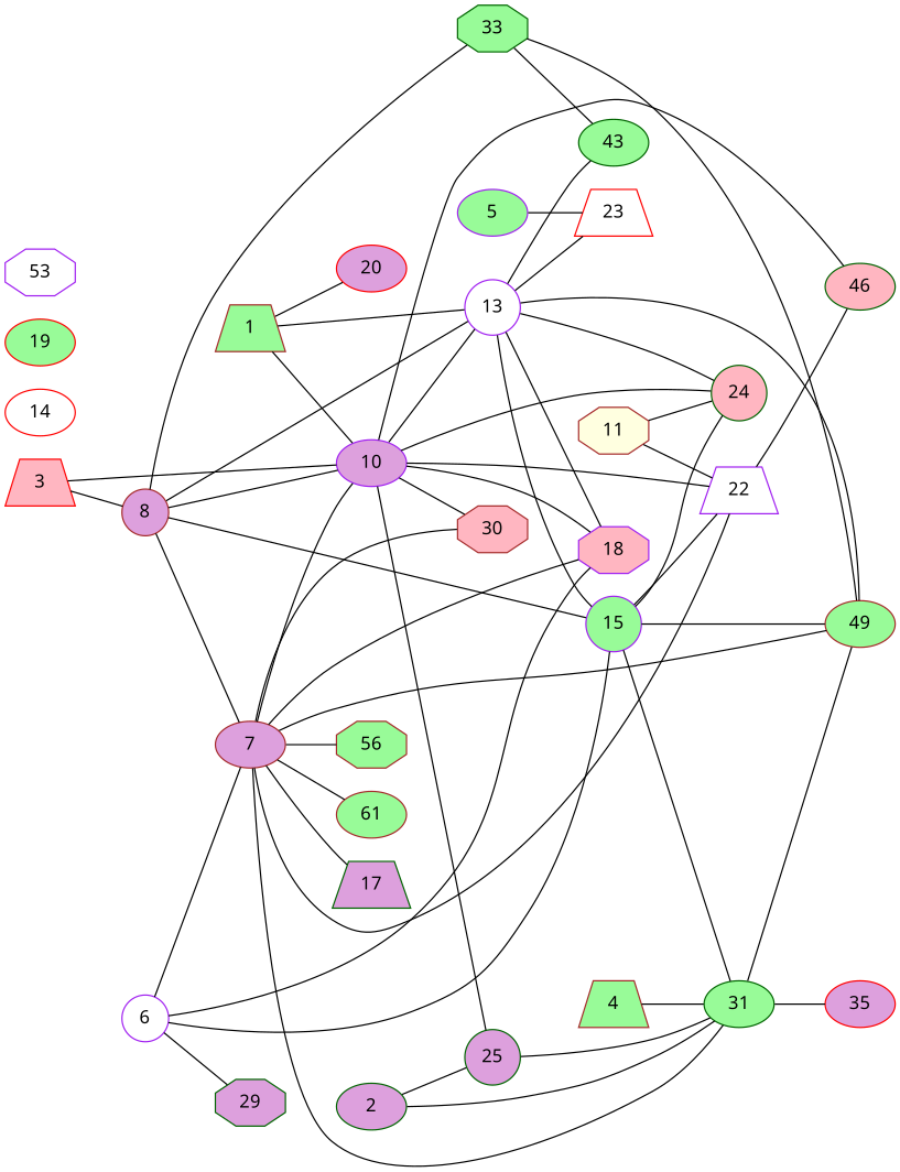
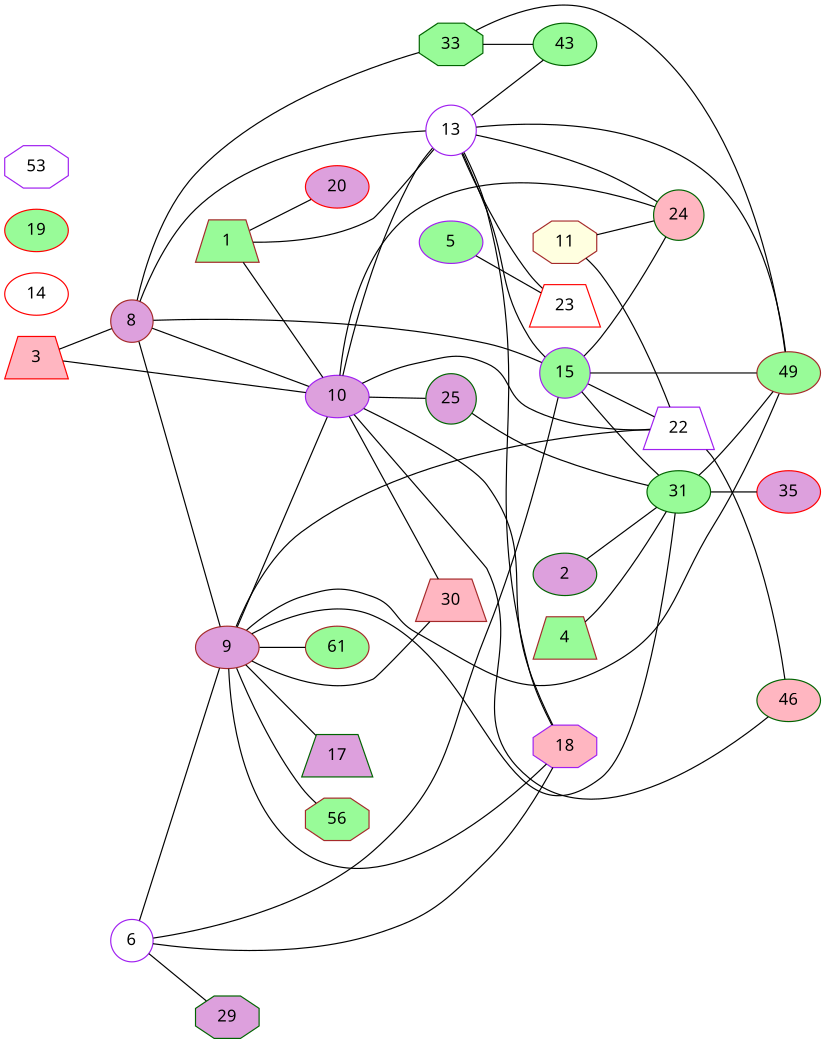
  graph {
    fontname="Noto Sans"
    rankdir=LR
    node [color=brown fillcolor=palegreen fontname="Noto Sans" shape=ellipse style=filled]
    edge [fontname="Noto Sans"]
    1 [shape=trapezium super="+28"]
    10 [color=purple fillcolor=plum super="+16"]
    13 [color=purple fillcolor=white shape=circle super="+58+37+27+44"]
    20 [color=red fillcolor=plum]
    25 [color=darkgreen fillcolor=plum shape=circle]
    18 [color=purple fillcolor=lightpink shape=octagon super="+55"]
    22 [color=purple fillcolor=white shape=trapezium super="+39"]
-   30 [fillcolor=lightpink shape=octagon]
+   30 [fillcolor=lightpink shape=trapezium]
    24 [color=darkgreen fillcolor=lightpink shape=circle super="+34"]
    46 [color=darkgreen fillcolor=lightpink super="+54"]
    23 [color=red fillcolor=white shape=trapezium]
    15 [color=purple shape=circle super="+21+40"]
    49 [super="+50"]
    43 [color=darkgreen]
    2 [color=darkgreen fillcolor=plum]
    31 [color=darkgreen super="+38"]
    35 [color=red fillcolor=plum]
    8 [fillcolor=plum shape=circle super="+41+47"]
-   9 [fillcolor=plum super="+52+12+45" label=7]
+   9 [fillcolor=plum super="+52+12+45"]
    33 [color=darkgreen shape=octagon super="+60"]
    3 [color=red fillcolor=lightpink shape=trapezium]
    4 [shape=trapezium super="+36"]
    5 [color=purple super="+7"]
    17 [color=darkgreen fillcolor=plum shape=trapezium]
    56 [shape=octagon]
    61
    6 [color=purple fillcolor=white shape=circle]
    29 [color=darkgreen fillcolor=plum shape=octagon super="+42"]
    11 [fillcolor=lightyellow shape=octagon]
    14 [color=red fillcolor=white]
    19 [color=red]
    53 [color=purple fillcolor=white shape=octagon]
    1 -- 10
    1 -- 13
    1 -- 20
    10 -- 13
    10 -- 25 [weight=2]
    10 -- 18
    10 -- 22
    10 -- 30
    10 -- 24
    10 -- 46
    13 -- 18
    13 -- 24
    13 -- 23
    13 -- 15
    13 -- 49 [weight=2]
    13 -- 43
    25 -- 31
    22 -- 46
    15 -- 22
    15 -- 24
    15 -- 49
    15 -- 31
-   2 -- 25
    2 -- 31
    31 -- 49 [weight=2]
    31 -- 35
    8 -- 10
    8 -- 13
    8 -- 15
    8 -- 9
    8 -- 33
    9 -- 10
    9 -- 18
    9 -- 22
    9 -- 30
    9 -- 49
    9 -- 31
    9 -- 17
    9 -- 56
    9 -- 61
    33 -- 49
    33 -- 43
    3 -- 10
    3 -- 8
    4 -- 31
    5 -- 23
    6 -- 18
    6 -- 15
    6 -- 9
    6 -- 29
    11 -- 22
    11 -- 24
  }
